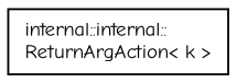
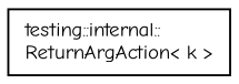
  digraph {
    rankdir=TB
    fontname="Comic Neue"
-   n1 [color=black fillcolor=white fontname="Comic Neue" fontsize=10 height=0.2 label="internal::internal::\lReturnArgAction\< k \>" shape=record style=filled width=0.4]
+   n1 [color=black fillcolor=white fontname="Comic Neue" fontsize=10 height=0.2 label="testing::internal::\lReturnArgAction\< k \>" shape=record style=filled width=0.4]
  }
